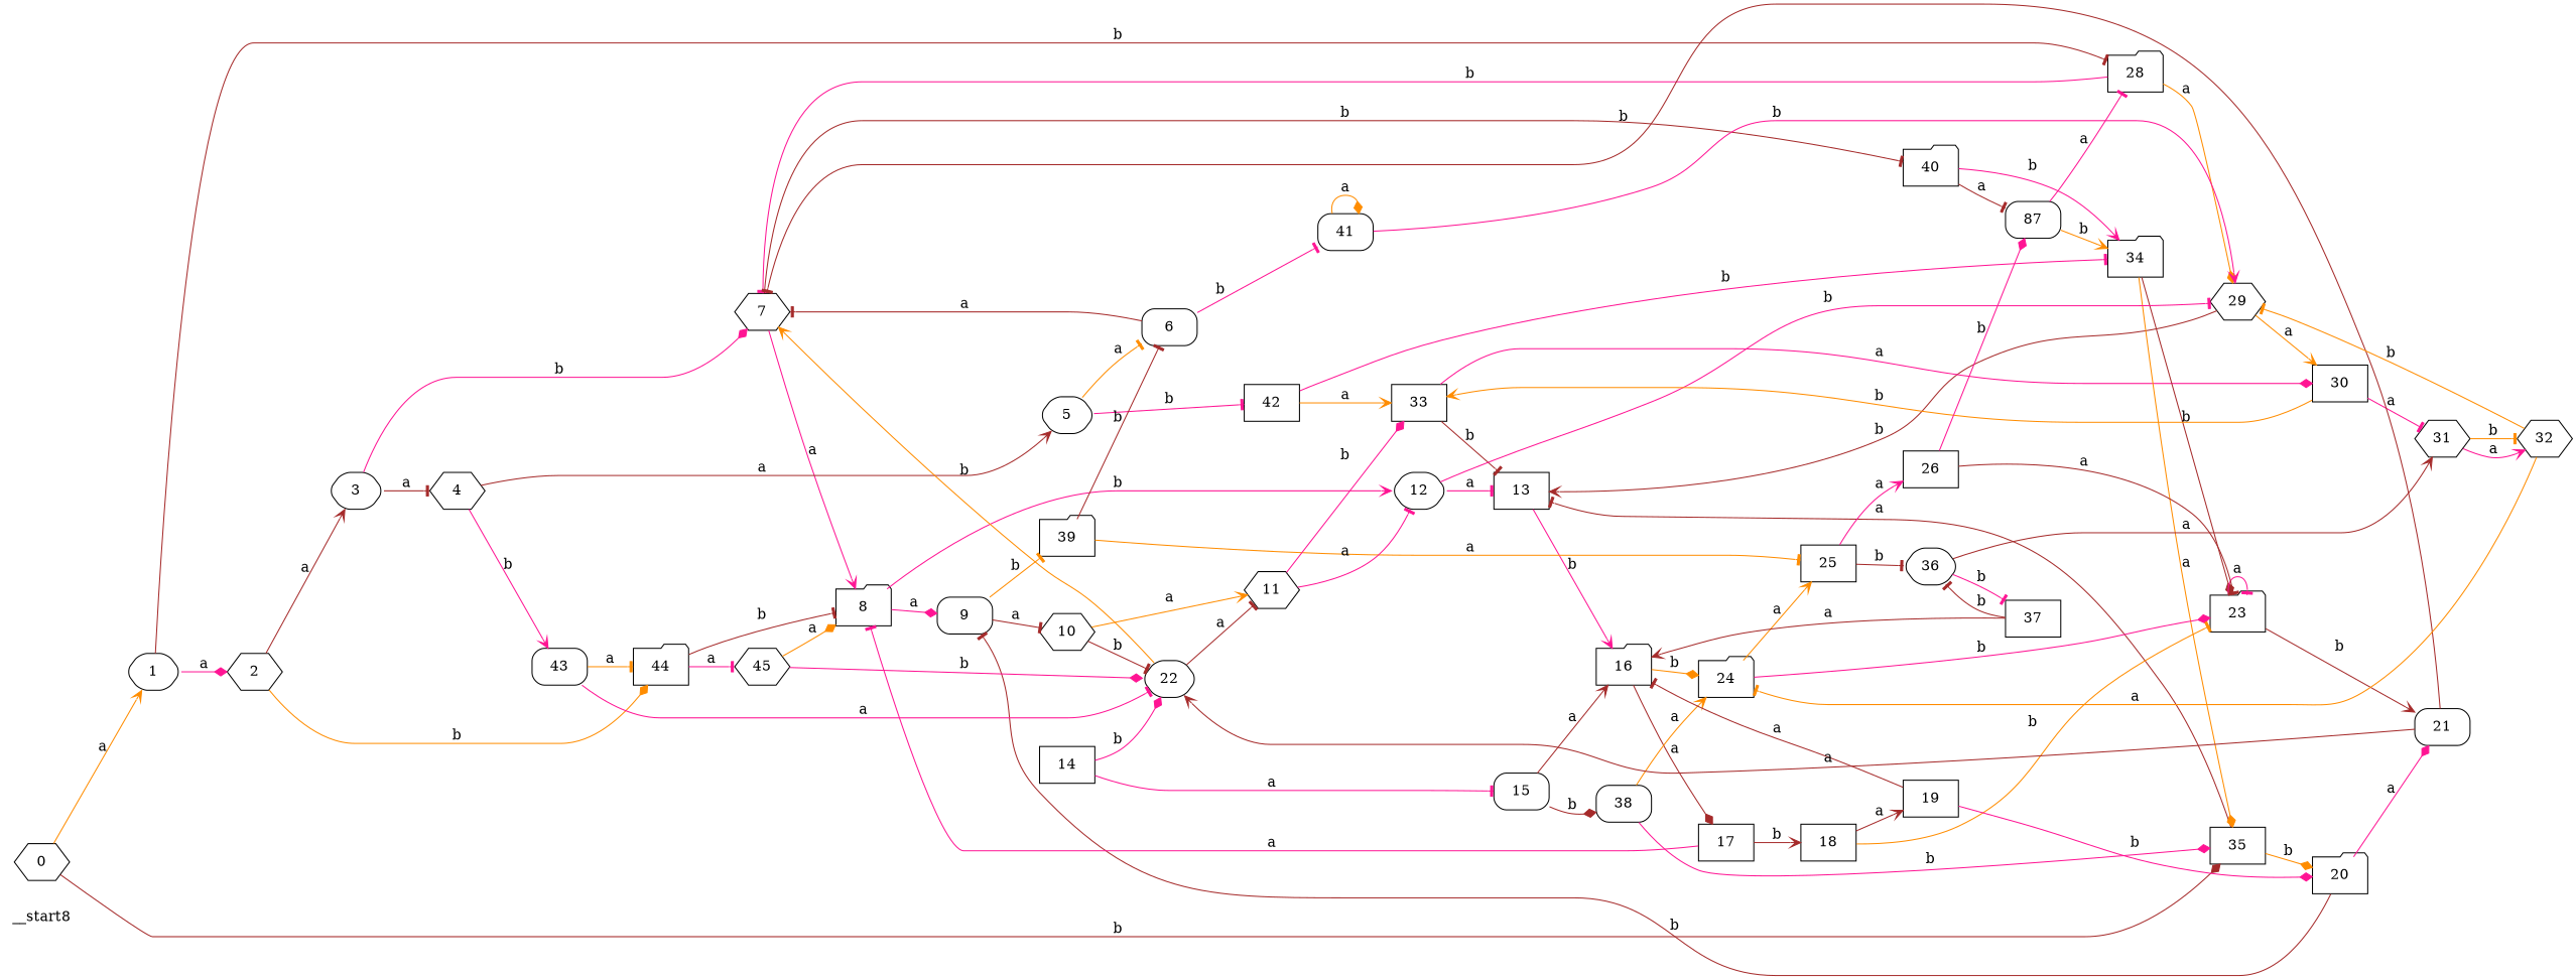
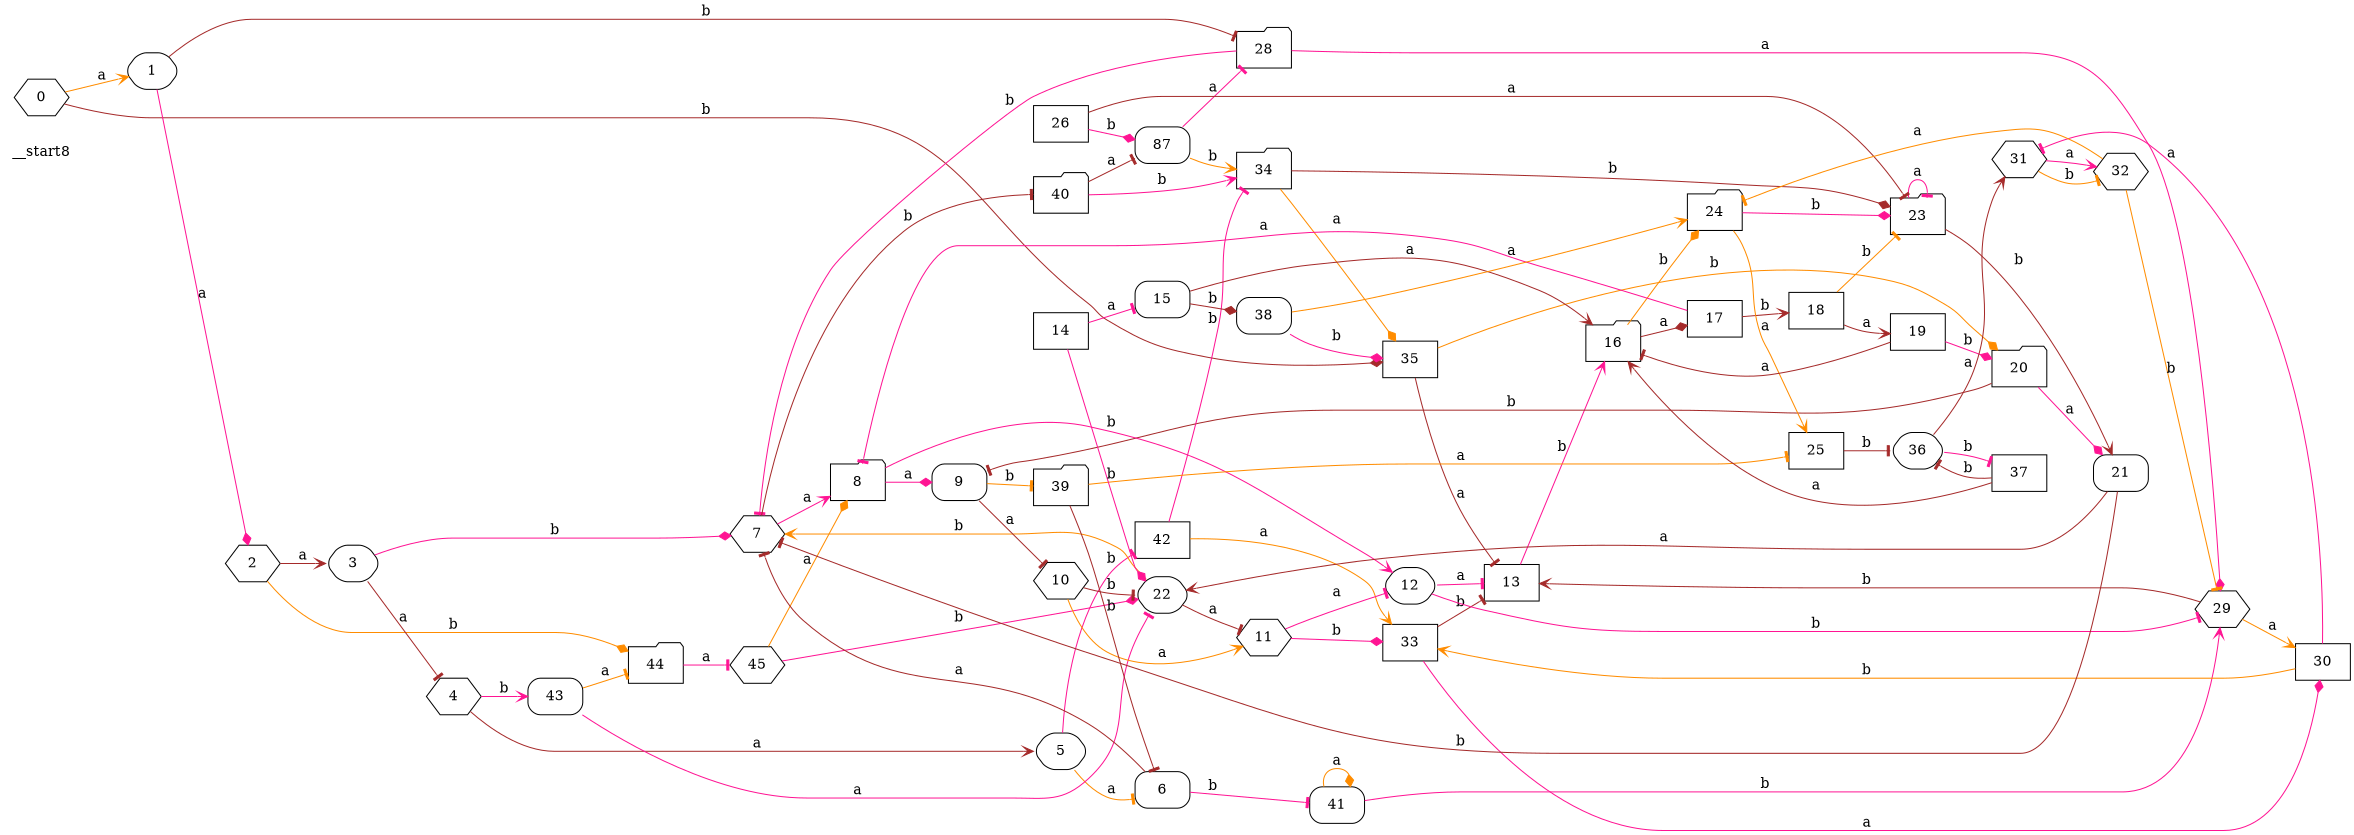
  digraph {
    rankdir=LR
    node [shape=box color=black fillcolor=white style=filled]
    edge [arrowhead=tee color=deeppink]
    n1 [label=__start8 shape=none color="" fillcolor="" style=""]
    n2 [label=0 shape=hexagon]
    n3 [label=1 shape=hexagon style="rounded,filled"]
    n4 [label=35]
    n5 [label=2 shape=hexagon]
    n6 [label=28 shape=folder style="rounded,filled"]
    n7 [label=13]
    n8 [label=20 shape=folder]
    n9 [label=3 shape=hexagon style="rounded,filled"]
    n10 [label=44 shape=folder style="rounded,filled"]
    n11 [label=7 shape=hexagon]
    n12 [label=29 shape=hexagon]
    n13 [label=4 shape=hexagon]
    n14 [label=8 shape=folder]
    n15 [label=45 shape=hexagon]
    n16 [label=5 shape=hexagon style="rounded,filled"]
    n17 [label=43 style="rounded,filled"]
    n18 [label=40 shape=folder style="rounded,filled"]
    n19 [label=6 style="rounded,filled"]
    n20 [label=42]
    n21 [label=22 shape=hexagon style="rounded,filled"]
    n22 [label=41 style="rounded,filled"]
    n23 [label=33]
    n24 [label=34 shape=folder]
    n25 [label=9 style="rounded,filled"]
    n26 [label=12 shape=hexagon style="rounded,filled"]
    n27 [label=87 style="rounded,filled"]
    n28 [label=10 shape=hexagon]
    n29 [label=39 shape=folder style="rounded,filled"]
    n30 [label=11 shape=hexagon]
    n31 [label=25]
    n32 [label=30]
    n33 [label=16 shape=folder]
    n34 [label=14]
    n35 [label=15 style="rounded,filled"]
    n36 [label=17]
    n37 [label=24 shape=folder style="rounded,filled"]
    n38 [label=38 style="rounded,filled"]
    n39 [label=18]
    n40 [label=23 shape=folder]
    n41 [label=19]
    n42 [label=21 style="rounded,filled"]
    n43 [label=26]
    n44 [label=36 shape=hexagon style="rounded,filled"]
    n45 [label=31 shape=hexagon]
    n46 [label=37]
    n47 [label=32 shape=hexagon]
    n2 -> n3 [arrowhead=vee color=darkorange label=a]
    n2 -> n4 [arrowhead=diamond color=brown label=b]
    n3 -> n5 [arrowhead=diamond label=a]
    n3 -> n6 [color=brown label=b]
    n4 -> n7 [color=brown label=a]
    n4 -> n8 [arrowhead=diamond color=darkorange label=b]
    n5 -> n9 [arrowhead=vee color=brown label=a]
    n5 -> n10 [arrowhead=diamond color=darkorange label=b]
    n6 -> n11 [label=b]
-   n6 -> n12 [arrowhead=diamond color=darkorange label=a]
+   n6 -> n12 [arrowhead=diamond label=a]
    n7 -> n33 [arrowhead=vee label=b]
    n8 -> n25 [color=brown label=b]
    n8 -> n42 [arrowhead=diamond label=a]
    n9 -> n11 [arrowhead=diamond label=b]
    n9 -> n13 [color=brown label=a]
-   n10 -> n14 [color=brown label=b]
    n10 -> n15 [label=a]
    n11 -> n14 [arrowhead=vee label=a]
    n11 -> n18 [color=brown label=b]
    n12 -> n7 [arrowhead=vee color=brown label=b]
    n12 -> n32 [arrowhead=vee color=darkorange label=a]
    n13 -> n16 [arrowhead=vee color=brown label=a]
    n13 -> n17 [arrowhead=vee label=b]
    n14 -> n25 [arrowhead=diamond label=a]
    n14 -> n26 [arrowhead=vee label=b]
    n15 -> n14 [arrowhead=diamond color=darkorange label=a]
    n15 -> n21 [arrowhead=diamond label=b]
    n16 -> n19 [color=darkorange label=a]
    n16 -> n20 [label=b]
    n17 -> n10 [color=darkorange label=a]
    n17 -> n21 [label=a]
    n18 -> n24 [arrowhead=vee label=b]
    n18 -> n27 [color=brown label=a]
    n19 -> n11 [color=brown label=a]
    n19 -> n22 [label=b]
    n20 -> n23 [arrowhead=vee color=darkorange label=a]
    n20 -> n24 [label=b]
    n21 -> n11 [arrowhead=vee color=darkorange label=b]
    n21 -> n30 [color=brown label=a]
    n22 -> n12 [arrowhead=vee label=b]
    n22 -> n22 [arrowhead=diamond color=darkorange label=a]
    n23 -> n7 [color=brown label=b]
    n23 -> n32 [arrowhead=diamond label=a]
    n24 -> n4 [arrowhead=diamond color=darkorange label=a]
    n24 -> n40 [arrowhead=diamond color=brown label=b]
    n25 -> n28 [color=brown label=a]
    n25 -> n29 [color=darkorange label=b]
    n26 -> n7 [label=a]
    n26 -> n12 [label=b]
    n27 -> n6 [label=a]
    n27 -> n24 [arrowhead=vee color=darkorange label=b]
    n28 -> n21 [color=brown label=b]
    n28 -> n30 [arrowhead=vee color=darkorange label=a]
    n29 -> n19 [color=brown label=b]
    n29 -> n31 [color=darkorange label=a]
    n30 -> n23 [arrowhead=diamond label=b]
    n30 -> n26 [label=a]
-   n31 -> n43 [arrowhead=vee label=a]
    n31 -> n44 [color=brown label=b]
    n32 -> n23 [arrowhead=vee color=darkorange label=b]
    n32 -> n45 [label=a]
    n33 -> n36 [arrowhead=diamond color=brown label=a]
    n33 -> n37 [arrowhead=diamond color=darkorange label=b]
    n34 -> n21 [arrowhead=diamond label=b]
    n34 -> n35 [label=a]
    n35 -> n33 [arrowhead=vee color=brown label=a]
    n35 -> n38 [arrowhead=diamond color=brown label=b]
    n36 -> n14 [label=a]
    n36 -> n39 [arrowhead=vee color=brown label=b]
    n37 -> n31 [arrowhead=vee color=darkorange label=a]
    n37 -> n40 [arrowhead=diamond label=b]
    n38 -> n4 [arrowhead=diamond label=b]
    n38 -> n37 [arrowhead=vee color=darkorange label=a]
    n39 -> n40 [color=darkorange label=b]
    n39 -> n41 [arrowhead=vee color=brown label=a]
    n40 -> n40 [label=a]
    n40 -> n42 [arrowhead=vee color=brown label=b]
    n41 -> n8 [arrowhead=diamond label=b]
    n41 -> n33 [color=brown label=a]
    n42 -> n11 [color=brown label=b]
    n42 -> n21 [arrowhead=vee color=brown label=a]
    n43 -> n27 [arrowhead=diamond label=b]
    n43 -> n40 [color=brown label=a]
    n44 -> n45 [arrowhead=vee color=brown label=a]
    n44 -> n46 [label=b]
    n45 -> n47 [arrowhead=vee label=a]
    n45 -> n47 [color=darkorange label=b]
    n46 -> n33 [arrowhead=vee color=brown label=a]
    n46 -> n44 [color=brown label=b]
    n47 -> n12 [color=darkorange label=b]
    n47 -> n37 [color=darkorange label=a]
  }
